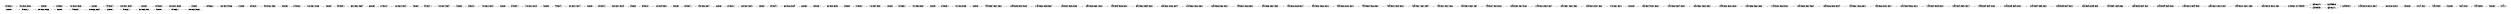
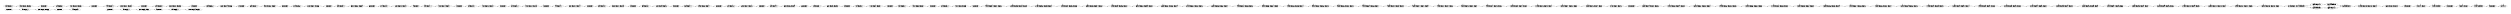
  strict digraph {
    fontname="DejaVu Serif"
    rankdir=LR
    node [fontname="DejaVu Serif"]
    edge [fontname="DejaVu Serif"]
    "0_comment"
    "1_li temp_28, 1"
    "2_mv temp_27, temp_28"
    "3_comment"
    "4_li temp_29, 1"
-   "5_mv temp_26, temp_29"
    "6_comment"
    "7_li temp_30, 1"
    n9 [label="8_mv temp_25, int_30"]
    "9_comment"
    "10_li temp_31, 1"
    "11_mv temp_24, temp_31"
    "13_li temp_32, 1"
    "14_mv temp_23, temp_32"
    "15_comment"
    "16_li temp_33, 1"
    "17_mv temp_22, temp_33"
    "18_comment"
    "19_li temp_34, 1"
    "20_mv temp_21, temp_34"
    "21_comment"
    "22_li temp_35, 1"
    "23_mv temp_20, temp_35"
    "24_comment"
    "25_li temp_36, 1"
    "26_mv temp_19, temp_36"
    "27_comment"
    "28_li temp_37, 1"
    "29_mv temp_18, temp_37"
    "30_comment"
    "31_li temp_38, 1"
    "32_mv temp_17, temp_38"
    "33_comment"
    "34_li temp_39, 1"
    "35_mv temp_16, temp_39"
    "36_comment"
    "37_li temp_40, 1"
    "38_mv temp_15, temp_40"
    "39_comment"
    "40_li temp_41, 1"
    "41_mv temp_14, temp_41"
    "42_comment"
    "43_li temp_42, 1"
    "44_mv temp_13, temp_42"
    "45_comment"
    "46_li temp_43, 1"
    "47_mv temp_12, temp_43"
    "48_comment"
    "49_li temp_44, 1"
    "50_mv temp_11, temp_44"
    "51_comment"
    "52_li temp_45, 1"
    "53_mv temp_10, temp_45"
    "54_comment"
    "55_li temp_46, 1"
    "56_mv temp_9, temp_46"
    "57_comment"
    "58_li temp_47, 1"
    "59_mv temp_8, temp_47"
    "60_comment"
    "61_li temp_48, 1"
    "62_mv temp_7, temp_48"
    "63_comment"
    "64_li temp_49, 1"
    "65_mv temp_6, temp_49"
    "66_comment"
    "67_li temp_50, 1"
    "68_mv temp_5, temp_50"
    "69_comment"
    "70_li temp_51, 1"
    "71_mv temp_4, temp_51"
    "72_comment"
    "73_li temp_52, 1"
    "74_mv temp_3, temp_52"
    "75_comment"
    "76_li temp_53, 1"
    "77_mv temp_2, temp_53"
    "78_comment"
    "79_and temp_54, temp_27, temp_26"
    "80_and temp_55, temp_54, temp_25"
    "81_and temp_56, temp_55, temp_24"
    "82_and temp_57, temp_56, temp_23"
    "83_and temp_58, temp_57, temp_22"
    "84_and temp_59, temp_58, temp_21"
    "85_and temp_60, temp_59, temp_20"
    "86_and temp_61, temp_60, temp_19"
    "87_and temp_62, temp_61, temp_18"
    "88_and temp_63, temp_62, temp_17"
    "89_and temp_64, temp_63, temp_16"
    "90_and temp_65, temp_64, temp_15"
    "91_and temp_66, temp_65, temp_14"
    "92_and temp_67, temp_66, temp_13"
    "93_and temp_68, temp_67, temp_12"
    "94_and temp_69, temp_68, temp_11"
    "95_and temp_70, temp_69, temp_10"
    "96_and temp_71, temp_70, temp_9"
    "97_and temp_72, temp_71, temp_8"
    "98_and temp_73, temp_72, temp_7"
    "99_and temp_74, temp_73, temp_6"
    "100_and temp_75, temp_74, temp_5"
    "101_and temp_76, temp_75, temp_4"
    "102_and temp_77, temp_76, temp_3"
    "103_and temp_78, temp_77, temp_2"
    "104_mv temp_1, temp_78"
    "105_comment"
    "106_and temp_79, temp_27, temp_26"
    "107_and temp_80, temp_79, temp_25"
    "108_and temp_81, temp_80, temp_24"
    "109_and temp_82, temp_81, temp_23"
    "110_and temp_83, temp_82, temp_22"
    "111_and temp_84, temp_83, temp_21"
    "112_and temp_85, temp_84, temp_20"
    "113_and temp_86, temp_85, temp_19"
    "114_and temp_87, temp_86, temp_18"
    "115_and temp_88, temp_87, temp_17"
    "116_and temp_89, temp_88, temp_16"
    "117_and temp_90, temp_89, temp_15"
    "118_and temp_91, temp_90, temp_14"
    "119_and temp_92, temp_91, temp_13"
    "120_and temp_93, temp_92, temp_12"
    "121_and temp_94, temp_93, temp_11"
    "122_and temp_95, temp_94, temp_10"
    "123_and temp_96, temp_95, temp_9"
    "124_and temp_97, temp_96, temp_8"
    "125_and temp_98, temp_97, temp_7"
    "126_and temp_99, temp_98, temp_6"
    "127_and temp_100, temp_99, temp_5"
    "128_and temp_101, temp_100, temp_4"
    "129_and temp_102, temp_101, temp_3"
    "130_and temp_103, temp_102, temp_2"
    "131_beq temp_1, zero, lbl_lendmid_1"
    "132_li temp_104, 0"
    "134_lbl_lendmid_1"
    "133_j lbl_lendnot_0"
    "135_li temp_104, 1"
    "136_lbl_lendnot_0"
    "137_and temp_105, temp_103, temp_104"
    "138_mv temp_0, temp_105"
    "139_comment"
    "140_mv a0, temp_1"
    "141_call println_int"
    "142_comment"
    "143_mv a0, temp_0"
    "144_call println_int"
    "145_comment"
    "146_li a0, 0"
    "0_comment" -> "1_li temp_28, 1"
    "1_li temp_28, 1" -> "2_mv temp_27, temp_28"
    "2_mv temp_27, temp_28" -> "3_comment"
    "3_comment" -> "4_li temp_29, 1"
-   "4_li temp_29, 1" -> "5_mv temp_26, temp_29"
-   "5_mv temp_26, temp_29" -> "6_comment"
    "6_comment" -> "7_li temp_30, 1"
    "7_li temp_30, 1" -> n9
    n9 -> "9_comment"
    "9_comment" -> "10_li temp_31, 1"
    "10_li temp_31, 1" -> "11_mv temp_24, temp_31"
    "13_li temp_32, 1" -> "14_mv temp_23, temp_32"
    "14_mv temp_23, temp_32" -> "15_comment"
    "15_comment" -> "16_li temp_33, 1"
    "16_li temp_33, 1" -> "17_mv temp_22, temp_33"
    "17_mv temp_22, temp_33" -> "18_comment"
    "18_comment" -> "19_li temp_34, 1"
    "19_li temp_34, 1" -> "20_mv temp_21, temp_34"
    "20_mv temp_21, temp_34" -> "21_comment"
    "21_comment" -> "22_li temp_35, 1"
    "22_li temp_35, 1" -> "23_mv temp_20, temp_35"
    "23_mv temp_20, temp_35" -> "24_comment"
    "24_comment" -> "25_li temp_36, 1"
    "25_li temp_36, 1" -> "26_mv temp_19, temp_36"
    "26_mv temp_19, temp_36" -> "27_comment"
    "27_comment" -> "28_li temp_37, 1"
    "28_li temp_37, 1" -> "29_mv temp_18, temp_37"
    "29_mv temp_18, temp_37" -> "30_comment"
    "30_comment" -> "31_li temp_38, 1"
    "31_li temp_38, 1" -> "32_mv temp_17, temp_38"
    "32_mv temp_17, temp_38" -> "33_comment"
    "33_comment" -> "34_li temp_39, 1"
    "34_li temp_39, 1" -> "35_mv temp_16, temp_39"
    "35_mv temp_16, temp_39" -> "36_comment"
    "36_comment" -> "37_li temp_40, 1"
    "37_li temp_40, 1" -> "38_mv temp_15, temp_40"
    "38_mv temp_15, temp_40" -> "39_comment"
    "39_comment" -> "40_li temp_41, 1"
    "40_li temp_41, 1" -> "41_mv temp_14, temp_41"
    "41_mv temp_14, temp_41" -> "42_comment"
    "42_comment" -> "43_li temp_42, 1"
    "43_li temp_42, 1" -> "44_mv temp_13, temp_42"
    "44_mv temp_13, temp_42" -> "45_comment"
    "45_comment" -> "46_li temp_43, 1"
    "46_li temp_43, 1" -> "47_mv temp_12, temp_43"
    "47_mv temp_12, temp_43" -> "48_comment"
    "48_comment" -> "49_li temp_44, 1"
    "49_li temp_44, 1" -> "50_mv temp_11, temp_44"
    "50_mv temp_11, temp_44" -> "51_comment"
    "51_comment" -> "52_li temp_45, 1"
    "52_li temp_45, 1" -> "53_mv temp_10, temp_45"
    "53_mv temp_10, temp_45" -> "54_comment"
    "54_comment" -> "55_li temp_46, 1"
    "55_li temp_46, 1" -> "56_mv temp_9, temp_46"
    "56_mv temp_9, temp_46" -> "57_comment"
    "57_comment" -> "58_li temp_47, 1"
    "58_li temp_47, 1" -> "59_mv temp_8, temp_47"
    "59_mv temp_8, temp_47" -> "60_comment"
    "60_comment" -> "61_li temp_48, 1"
    "61_li temp_48, 1" -> "62_mv temp_7, temp_48"
    "62_mv temp_7, temp_48" -> "63_comment"
    "63_comment" -> "64_li temp_49, 1"
    "64_li temp_49, 1" -> "65_mv temp_6, temp_49"
    "65_mv temp_6, temp_49" -> "66_comment"
    "66_comment" -> "67_li temp_50, 1"
    "67_li temp_50, 1" -> "68_mv temp_5, temp_50"
    "68_mv temp_5, temp_50" -> "69_comment"
    "69_comment" -> "70_li temp_51, 1"
    "70_li temp_51, 1" -> "71_mv temp_4, temp_51"
    "71_mv temp_4, temp_51" -> "72_comment"
    "72_comment" -> "73_li temp_52, 1"
    "73_li temp_52, 1" -> "74_mv temp_3, temp_52"
    "74_mv temp_3, temp_52" -> "75_comment"
    "75_comment" -> "76_li temp_53, 1"
    "76_li temp_53, 1" -> "77_mv temp_2, temp_53"
    "77_mv temp_2, temp_53" -> "78_comment"
    "78_comment" -> "79_and temp_54, temp_27, temp_26"
    "79_and temp_54, temp_27, temp_26" -> "80_and temp_55, temp_54, temp_25"
    "80_and temp_55, temp_54, temp_25" -> "81_and temp_56, temp_55, temp_24"
    "81_and temp_56, temp_55, temp_24" -> "82_and temp_57, temp_56, temp_23"
    "82_and temp_57, temp_56, temp_23" -> "83_and temp_58, temp_57, temp_22"
    "83_and temp_58, temp_57, temp_22" -> "84_and temp_59, temp_58, temp_21"
    "84_and temp_59, temp_58, temp_21" -> "85_and temp_60, temp_59, temp_20"
    "85_and temp_60, temp_59, temp_20" -> "86_and temp_61, temp_60, temp_19"
    "86_and temp_61, temp_60, temp_19" -> "87_and temp_62, temp_61, temp_18"
    "87_and temp_62, temp_61, temp_18" -> "88_and temp_63, temp_62, temp_17"
    "88_and temp_63, temp_62, temp_17" -> "89_and temp_64, temp_63, temp_16"
    "89_and temp_64, temp_63, temp_16" -> "90_and temp_65, temp_64, temp_15"
    "90_and temp_65, temp_64, temp_15" -> "91_and temp_66, temp_65, temp_14"
    "91_and temp_66, temp_65, temp_14" -> "92_and temp_67, temp_66, temp_13"
    "92_and temp_67, temp_66, temp_13" -> "93_and temp_68, temp_67, temp_12"
    "93_and temp_68, temp_67, temp_12" -> "94_and temp_69, temp_68, temp_11"
    "94_and temp_69, temp_68, temp_11" -> "95_and temp_70, temp_69, temp_10"
    "95_and temp_70, temp_69, temp_10" -> "96_and temp_71, temp_70, temp_9"
    "96_and temp_71, temp_70, temp_9" -> "97_and temp_72, temp_71, temp_8"
    "97_and temp_72, temp_71, temp_8" -> "98_and temp_73, temp_72, temp_7"
    "98_and temp_73, temp_72, temp_7" -> "99_and temp_74, temp_73, temp_6"
    "99_and temp_74, temp_73, temp_6" -> "100_and temp_75, temp_74, temp_5"
    "100_and temp_75, temp_74, temp_5" -> "101_and temp_76, temp_75, temp_4"
    "101_and temp_76, temp_75, temp_4" -> "102_and temp_77, temp_76, temp_3"
    "102_and temp_77, temp_76, temp_3" -> "103_and temp_78, temp_77, temp_2"
    "103_and temp_78, temp_77, temp_2" -> "104_mv temp_1, temp_78"
    "104_mv temp_1, temp_78" -> "105_comment"
    "105_comment" -> "106_and temp_79, temp_27, temp_26"
    "106_and temp_79, temp_27, temp_26" -> "107_and temp_80, temp_79, temp_25"
    "107_and temp_80, temp_79, temp_25" -> "108_and temp_81, temp_80, temp_24"
    "108_and temp_81, temp_80, temp_24" -> "109_and temp_82, temp_81, temp_23"
    "109_and temp_82, temp_81, temp_23" -> "110_and temp_83, temp_82, temp_22"
    "110_and temp_83, temp_82, temp_22" -> "111_and temp_84, temp_83, temp_21"
    "111_and temp_84, temp_83, temp_21" -> "112_and temp_85, temp_84, temp_20"
    "112_and temp_85, temp_84, temp_20" -> "113_and temp_86, temp_85, temp_19"
    "113_and temp_86, temp_85, temp_19" -> "114_and temp_87, temp_86, temp_18"
    "114_and temp_87, temp_86, temp_18" -> "115_and temp_88, temp_87, temp_17"
    "115_and temp_88, temp_87, temp_17" -> "116_and temp_89, temp_88, temp_16"
    "116_and temp_89, temp_88, temp_16" -> "117_and temp_90, temp_89, temp_15"
    "117_and temp_90, temp_89, temp_15" -> "118_and temp_91, temp_90, temp_14"
    "118_and temp_91, temp_90, temp_14" -> "119_and temp_92, temp_91, temp_13"
    "119_and temp_92, temp_91, temp_13" -> "120_and temp_93, temp_92, temp_12"
    "120_and temp_93, temp_92, temp_12" -> "121_and temp_94, temp_93, temp_11"
    "121_and temp_94, temp_93, temp_11" -> "122_and temp_95, temp_94, temp_10"
    "122_and temp_95, temp_94, temp_10" -> "123_and temp_96, temp_95, temp_9"
    "123_and temp_96, temp_95, temp_9" -> "124_and temp_97, temp_96, temp_8"
    "124_and temp_97, temp_96, temp_8" -> "125_and temp_98, temp_97, temp_7"
    "125_and temp_98, temp_97, temp_7" -> "126_and temp_99, temp_98, temp_6"
    "126_and temp_99, temp_98, temp_6" -> "127_and temp_100, temp_99, temp_5"
    "127_and temp_100, temp_99, temp_5" -> "128_and temp_101, temp_100, temp_4"
    "128_and temp_101, temp_100, temp_4" -> "129_and temp_102, temp_101, temp_3"
    "129_and temp_102, temp_101, temp_3" -> "130_and temp_103, temp_102, temp_2"
    "130_and temp_103, temp_102, temp_2" -> "131_beq temp_1, zero, lbl_lendmid_1"
    "131_beq temp_1, zero, lbl_lendmid_1" -> "132_li temp_104, 0"
    "131_beq temp_1, zero, lbl_lendmid_1" -> "134_lbl_lendmid_1"
    "132_li temp_104, 0" -> "133_j lbl_lendnot_0"
    "134_lbl_lendmid_1" -> "135_li temp_104, 1"
    "133_j lbl_lendnot_0" -> "136_lbl_lendnot_0"
    "135_li temp_104, 1" -> "136_lbl_lendnot_0"
    "136_lbl_lendnot_0" -> "137_and temp_105, temp_103, temp_104"
    "137_and temp_105, temp_103, temp_104" -> "138_mv temp_0, temp_105"
    "138_mv temp_0, temp_105" -> "139_comment"
    "139_comment" -> "140_mv a0, temp_1"
    "140_mv a0, temp_1" -> "141_call println_int"
    "141_call println_int" -> "142_comment"
    "142_comment" -> "143_mv a0, temp_0"
    "143_mv a0, temp_0" -> "144_call println_int"
    "144_call println_int" -> "145_comment"
    "145_comment" -> "146_li a0, 0"
  }
